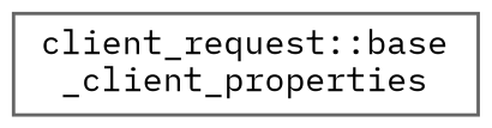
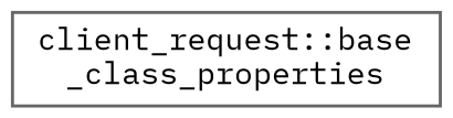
  digraph {
    rankdir=LR
    fontname="IBM Plex Mono"
-   n1 [color=grey40 fillcolor=white fontname="IBM Plex Mono" fontsize=10 height=0.2 label="client_request::base\l_client_properties" shape=box style=filled width=0.4]
+   n1 [color=grey40 fillcolor=white fontname="IBM Plex Mono" fontsize=10 height=0.2 label="client_request::base\l_class_properties" shape=box style=filled width=0.4]
  }
